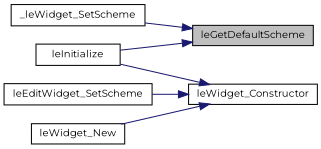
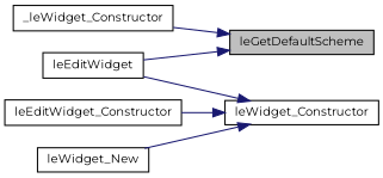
  digraph {
    fontname=Montserrat
    rankdir=RL
    node [color=black fillcolor=white fontname=Montserrat fontsize=10 shape=record style=filled]
    edge [color=midnightblue dir=back fontname=Montserrat fontsize=10 labelfontname=Helvetica labelfontsize=10 style=solid]
    n1 [fillcolor=grey75 fontcolor=black height=0.2 label=leGetDefaultScheme width=0.4]
-   n2 [height=0.2 label=_leWidget_SetScheme width=0.4]
-   n3 [height=0.2 label=leInitialize width=0.4]
+   n2 [height=0.2 label=_leWidget_Constructor width=0.4]
+   n3 [height=0.2 label=leEditWidget width=0.4]
    n4 [height=0.2 label=leWidget_Constructor width=0.4]
-   n5 [height=0.2 label=leEditWidget_SetScheme width=0.4]
+   n5 [height=0.2 label=leEditWidget_Constructor width=0.4]
    n6 [height=0.2 label=leWidget_New width=0.4]
    n1 -> n2
    n1 -> n3
    n4 -> n3
    n4 -> n5
    n4 -> n6
  }
